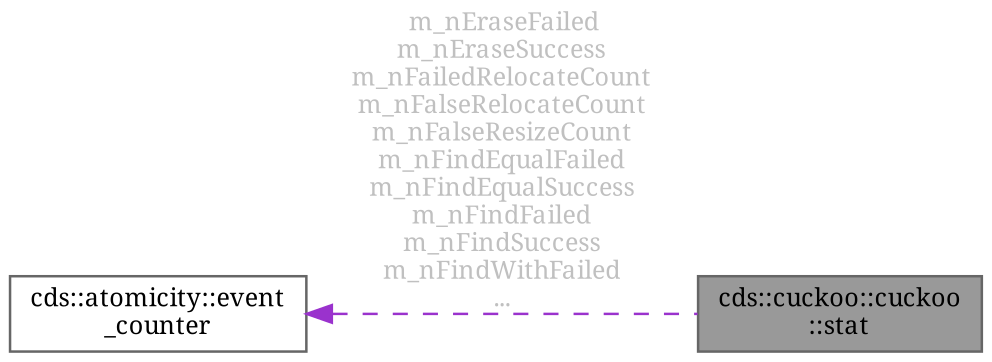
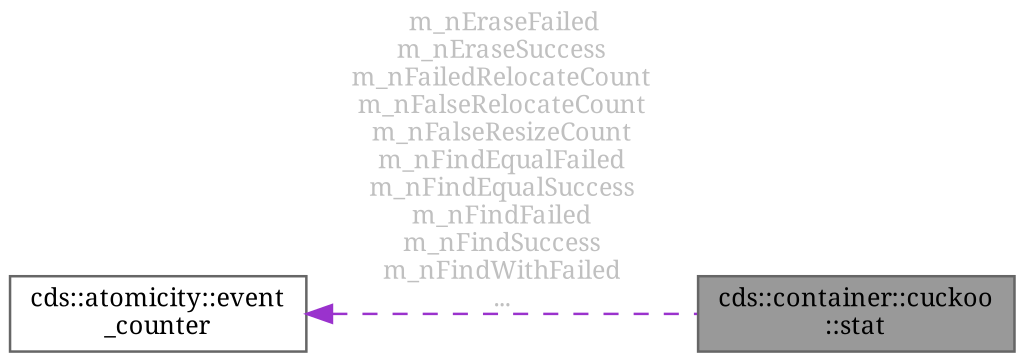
  digraph {
    rankdir=LR
    fontname="Noto Serif"
    node [color=gray40 fontname="Noto Serif" fontsize=10 shape=box style=filled]
-   n1 [fillcolor=grey60 fontcolor=black height=0.2 label="cds::cuckoo::cuckoo\l::stat" width=0.4]
+   n1 [fillcolor=grey60 fontcolor=black height=0.2 label="cds::container::cuckoo\l::stat" width=0.4]
    n2 [fillcolor=white height=0.2 label="cds::atomicity::event\l_counter" width=0.4]
    n2 -> n1 [color=darkorchid3 dir=back fontcolor=grey fontname="Noto Serif" fontsize=10 label=" m_nEraseFailed\nm_nEraseSuccess\nm_nFailedRelocateCount\nm_nFalseRelocateCount\nm_nFalseResizeCount\nm_nFindEqualFailed\nm_nFindEqualSuccess\nm_nFindFailed\nm_nFindSuccess\nm_nFindWithFailed\n..." labelfontname=Helvetica labelfontsize=10 style=dashed]
  }
